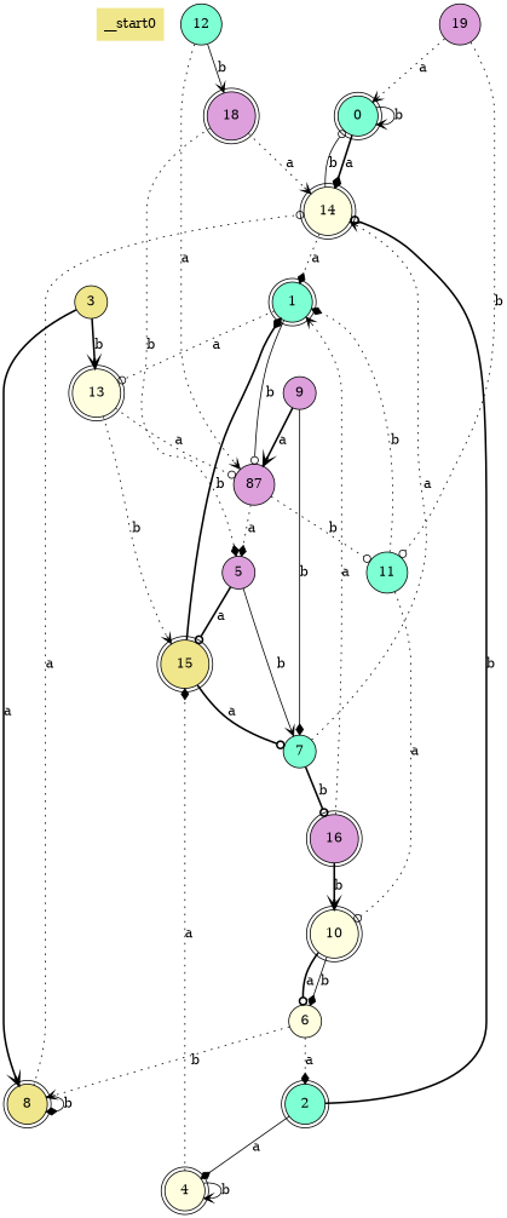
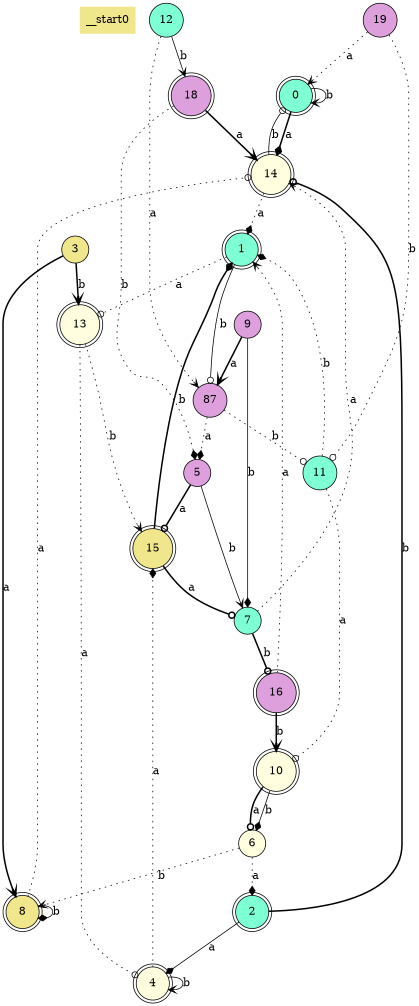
  digraph {
    rankdir=TB
    node [fillcolor=aquamarine shape=doublecircle style="rounded,filled" color=black]
    edge [arrowhead=vee style=dotted]
    __start0 [fillcolor=khaki shape=none style=filled color=""]
    n2 [label=0]
    n3 [fillcolor=lightyellow label=14]
    n4 [label=1]
    n5 [fillcolor=lightyellow label=13]
    n6 [fillcolor=plum label=87 shape=circle style=filled]
    n7 [fillcolor=lightyellow label=4]
    n8 [fillcolor=khaki label=15]
    n9 [fillcolor=plum label=5 shape=circle style=filled]
    n10 [label=11 shape=circle style=filled]
    n11 [label=2]
    n12 [fillcolor=khaki label=3 shape=circle style=filled]
    n13 [fillcolor=khaki label=8]
    n14 [label=7 shape=circle style=filled]
    n15 [fillcolor=plum label=16]
    n16 [fillcolor=lightyellow label=6 shape=circle style=filled]
    n17 [fillcolor=lightyellow label=10]
    n18 [fillcolor=plum label=9 shape=circle style=filled]
    n19 [label=12 shape=circle style=filled]
    n20 [fillcolor=plum label=18]
    n21 [fillcolor=plum label=19 shape=circle style=filled]
    n2 -> n2 [label=b style=solid]
    n2 -> n3 [arrowhead=diamond label=a style=bold]
    n3 -> n2 [arrowhead=odot label=b style=solid]
    n3 -> n4 [arrowhead=diamond label=a]
    n4 -> n5 [arrowhead=odot label=a]
    n4 -> n6 [arrowhead=odot label=b style=solid]
-   n5 -> n6 [arrowhead=odot label=a]
+   n5 -> n7 [arrowhead=odot label=a]
    n5 -> n8 [label=b]
    n6 -> n9 [arrowhead=diamond label=a]
    n6 -> n10 [arrowhead=odot label=b]
    n7 -> n7 [label=b style=solid]
    n7 -> n8 [arrowhead=diamond label=a]
    n8 -> n4 [arrowhead=diamond label=b style=bold]
    n8 -> n14 [arrowhead=odot label=a style=bold]
    n9 -> n8 [arrowhead=odot label=a style=bold]
    n9 -> n14 [label=b style=solid]
    n10 -> n4 [arrowhead=diamond label=b]
    n10 -> n17 [arrowhead=odot label=a]
    n11 -> n3 [arrowhead=odot label=b style=bold]
    n11 -> n7 [arrowhead=diamond label=a style=solid]
    n12 -> n5 [label=b style=bold]
    n12 -> n13 [label=a style=bold]
    n13 -> n3 [arrowhead=odot label=a]
    n13 -> n13 [arrowhead=diamond label=b style=solid]
    n14 -> n3 [label=a]
    n14 -> n15 [arrowhead=odot label=b style=bold]
    n15 -> n4 [label=a]
    n15 -> n17 [label=b style=bold]
    n16 -> n11 [arrowhead=diamond label=a]
    n16 -> n13 [label=b]
    n17 -> n16 [arrowhead=odot label=a style=bold]
    n17 -> n16 [arrowhead=diamond label=b style=solid]
    n18 -> n6 [label=a style=bold]
    n18 -> n14 [arrowhead=diamond label=b style=solid]
    n19 -> n6 [label=a]
    n19 -> n20 [label=b style=solid]
-   n20 -> n3 [label=a]
+   n20 -> n3 [label=a style=bold]
    n20 -> n9 [arrowhead=diamond label=b]
    n21 -> n2 [label=a]
    n21 -> n10 [arrowhead=odot label=b]
  }
